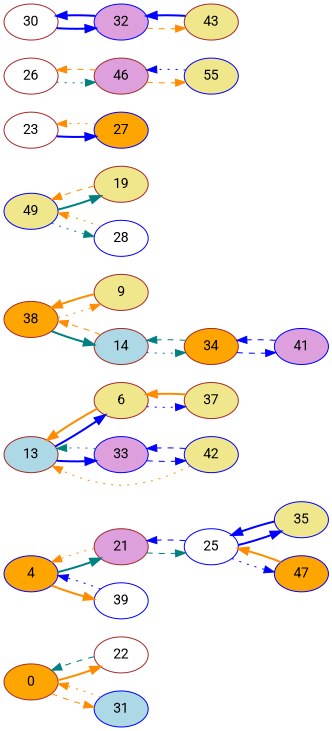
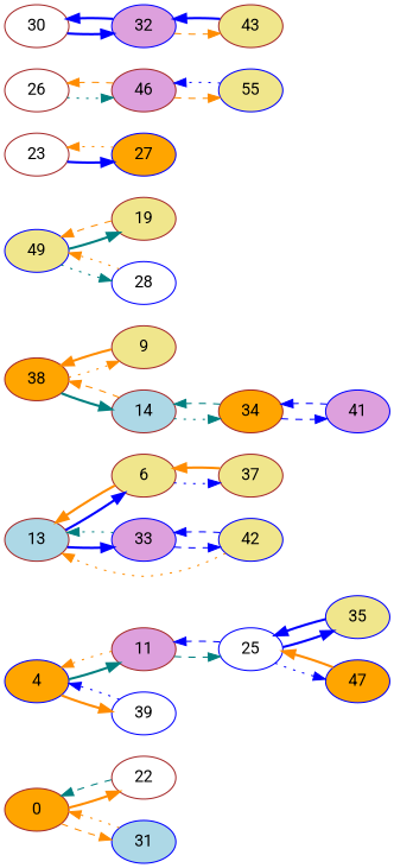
  digraph {
    fontname=Roboto
    rankdir=LR
    node [color=brown fillcolor=khaki fontname=Roboto style=filled]
    edge [color=darkorange fontname=Roboto style=bold]
    0 [fillcolor=orange]
    22 [fillcolor=white]
    31 [color=blue fillcolor=lightblue]
    4 [color=blue fillcolor=orange]
-   11 [fillcolor=plum label=21]
+   11 [fillcolor=plum]
    39 [color=blue fillcolor=white]
    25 [color=blue fillcolor=white]
    35 [color=blue]
    47 [color=blue fillcolor=orange]
    13 [fillcolor=lightblue]
    6
    37
    33 [color=blue fillcolor=plum]
    42 [color=blue]
    38 [fillcolor=orange]
    9
    14 [fillcolor=lightblue]
    34 [fillcolor=orange]
    41 [color=blue fillcolor=plum]
    49 [color=blue]
    19
    28 [color=blue fillcolor=white]
    23 [fillcolor=white]
    27 [color=blue fillcolor=orange]
    26 [fillcolor=white]
    46 [fillcolor=plum]
    n27 [color=blue label=55]
    30 [fillcolor=white]
    32 [color=blue fillcolor=plum]
    43
    0 -> 22
    0 -> 31 [style=dashed]
    22 -> 0 [color=teal style=dashed]
    31 -> 0 [style=dotted]
    4 -> 11 [color=teal]
    4 -> 39
    11 -> 4 [style=dotted]
    11 -> 25 [color=teal style=dashed]
    39 -> 4 [color=blue style=dotted]
    25 -> 11 [color=blue style=dashed]
    25 -> 35 [color=blue]
    25 -> 47 [color=blue style=dotted]
    35 -> 25 [color=blue]
    47 -> 25
    13 -> 6 [color=blue]
    13 -> 33 [color=blue]
    6 -> 13
    6 -> 37 [color=blue style=dotted]
    37 -> 6
    33 -> 13 [color=teal style=dotted]
    33 -> 42 [color=blue style=dashed]
    42 -> 13 [style=dotted]
    42 -> 33 [color=blue style=dashed]
    38 -> 9 [style=dotted]
    38 -> 14 [color=teal]
    9 -> 38
    14 -> 38 [style=dashed]
    14 -> 34 [color=teal style=dotted]
    34 -> 14 [color=teal style=dashed]
    34 -> 41 [color=blue style=dashed]
    41 -> 34 [color=blue style=dashed]
    49 -> 19 [color=teal]
    49 -> 28 [color=teal style=dotted]
    19 -> 49 [style=dashed]
    28 -> 49 [style=dotted]
    23 -> 27 [color=blue]
    27 -> 23 [style=dotted]
    26 -> 46 [color=teal style=dotted]
    46 -> 26 [style=dashed]
    46 -> n27 [style=dashed]
    n27 -> 46 [color=blue style=dotted]
    30 -> 32 [color=blue]
    32 -> 30 [color=blue]
    32 -> 43 [style=dashed]
    43 -> 32 [color=blue]
  }
